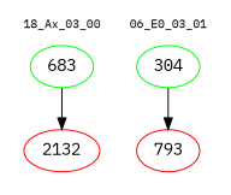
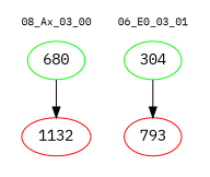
  digraph {
    fontname="IBM Plex Mono"
    node [color=green fontname="IBM Plex Mono"]
    edge [color=black fontname="IBM Plex Mono"]
-   n1 [label=683]
-   n2 [color=red label=2132]
+   n1 [label=680]
+   n2 [color=red label=1132]
    n3 [label=304]
    n4 [color=red label=793]
    subgraph cluster_1 {
      color=white
      fontsize=10
-     label="18_Ax_03_00"
+     label="08_Ax_03_00"
      n1
      n2
    }
    subgraph cluster_2 {
      color=white
      fontsize=10
      label="06_E0_03_01"
      n3
      n4
    }
    n1 -> n2
    n3 -> n4
  }
